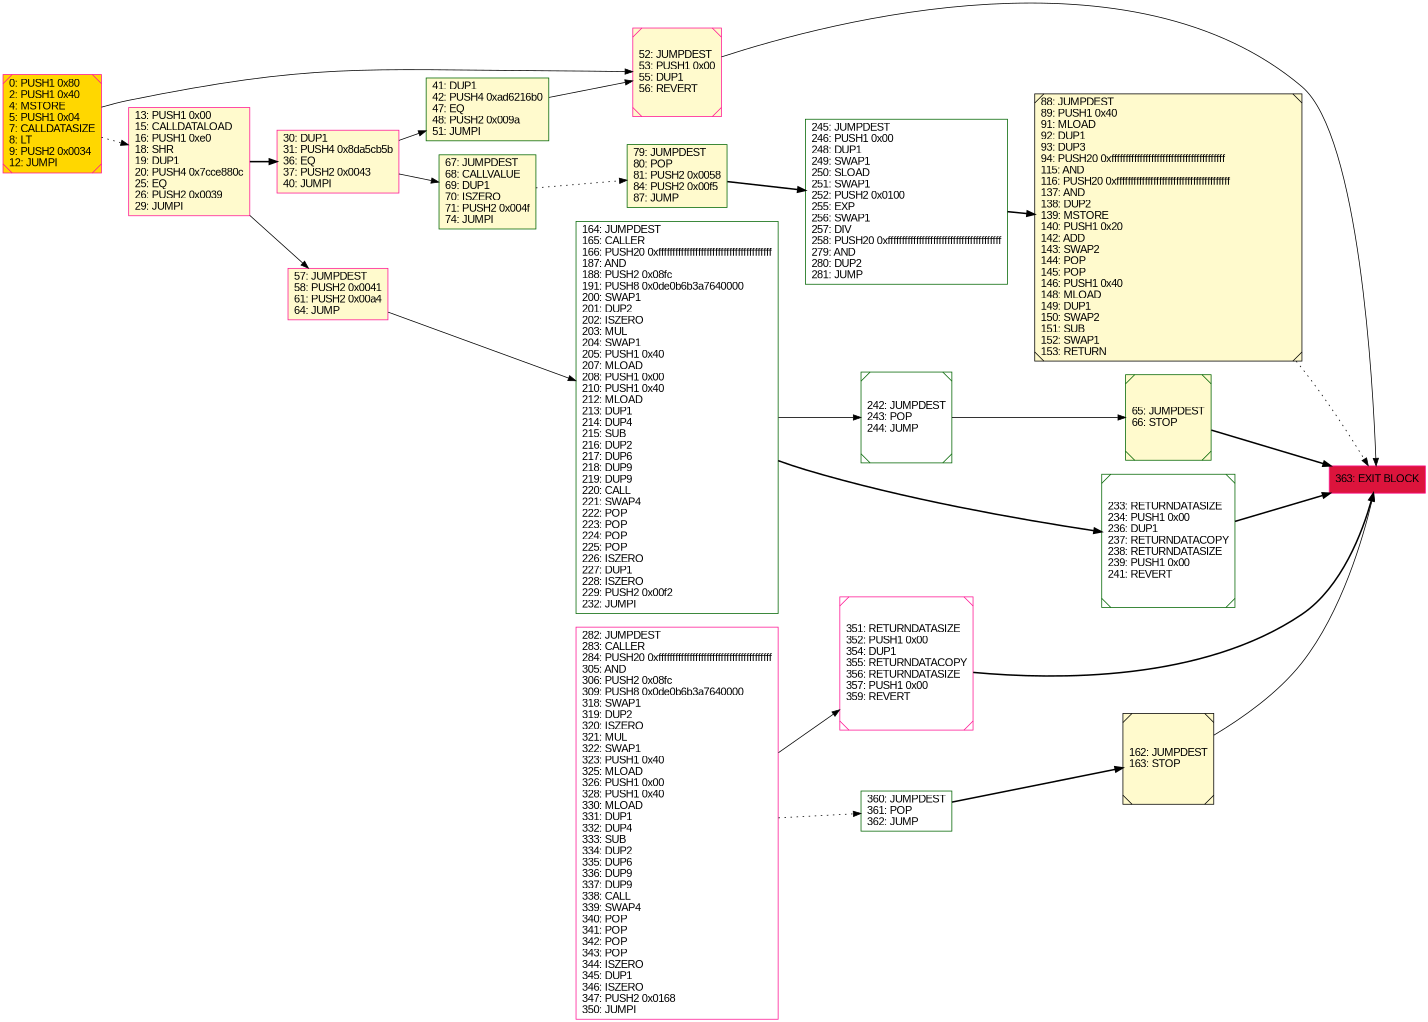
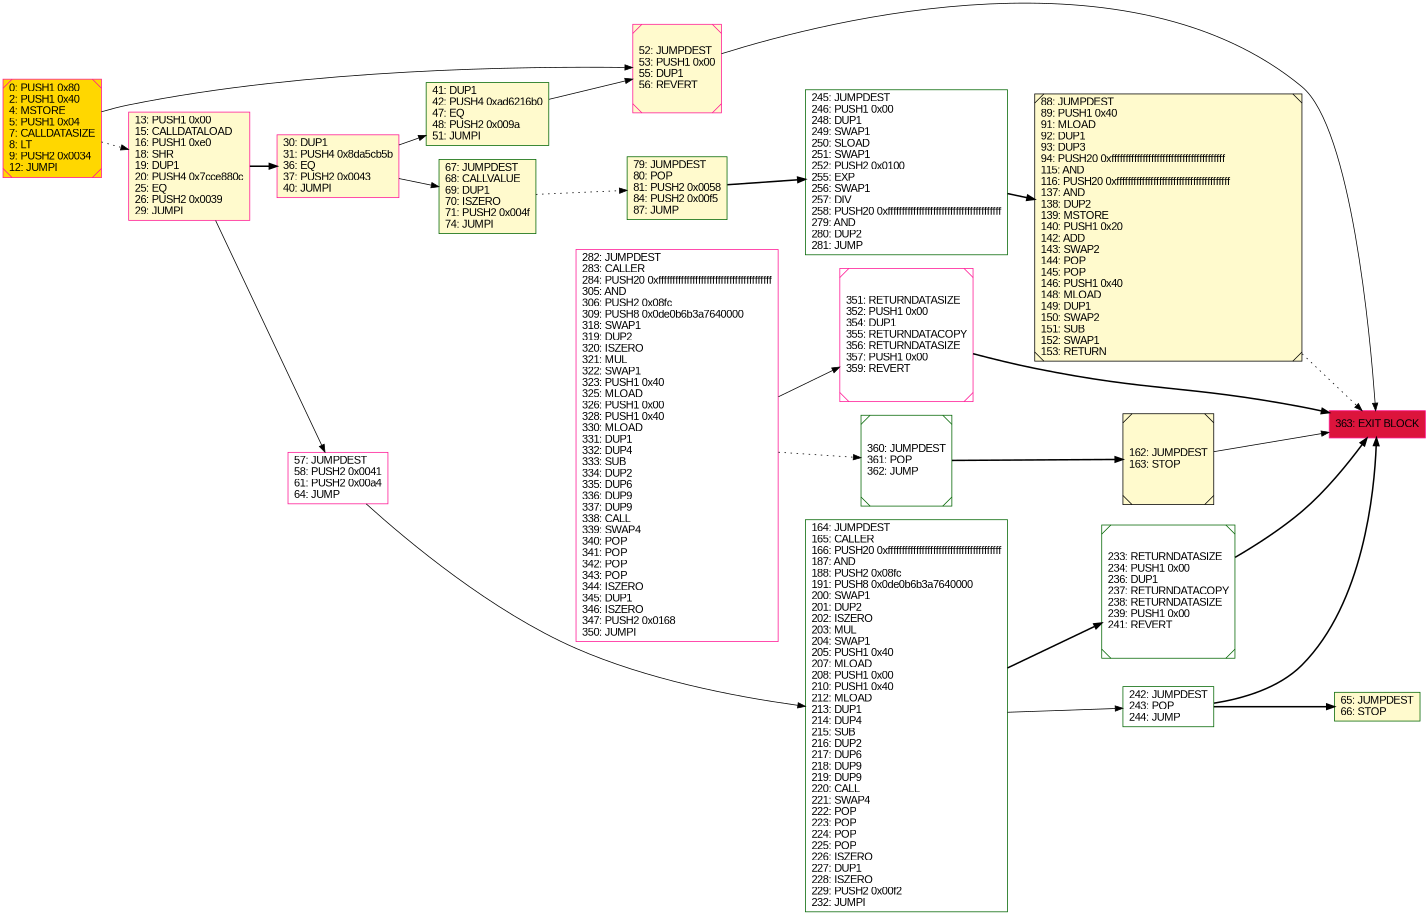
  digraph {
    rankdir=LR
    node [color=darkgreen fillcolor=lemonchiffon fontcolor=black fontname=arial shape=box style=filled]
    edge [style=solid]
-   n1 [color=deeppink label="57: JUMPDEST\l58: PUSH2 0x0041\l61: PUSH2 0x00a4\l64: JUMP\l"]
+   n1 [color=deeppink fillcolor=white label="57: JUMPDEST\l58: PUSH2 0x0041\l61: PUSH2 0x00a4\l64: JUMP\l"]
    n2 [fillcolor=white label="164: JUMPDEST\l165: CALLER\l166: PUSH20 0xffffffffffffffffffffffffffffffffffffffff\l187: AND\l188: PUSH2 0x08fc\l191: PUSH8 0x0de0b6b3a7640000\l200: SWAP1\l201: DUP2\l202: ISZERO\l203: MUL\l204: SWAP1\l205: PUSH1 0x40\l207: MLOAD\l208: PUSH1 0x00\l210: PUSH1 0x40\l212: MLOAD\l213: DUP1\l214: DUP4\l215: SUB\l216: DUP2\l217: DUP6\l218: DUP9\l219: DUP9\l220: CALL\l221: SWAP4\l222: POP\l223: POP\l224: POP\l225: POP\l226: ISZERO\l227: DUP1\l228: ISZERO\l229: PUSH2 0x00f2\l232: JUMPI\l"]
    n3 [fillcolor=white label="233: RETURNDATASIZE\l234: PUSH1 0x00\l236: DUP1\l237: RETURNDATACOPY\l238: RETURNDATASIZE\l239: PUSH1 0x00\l241: REVERT\l" shape=Msquare]
-   n4 [fillcolor=white label="242: JUMPDEST\l243: POP\l244: JUMP\l" shape=Msquare]
+   n4 [fillcolor=white label="242: JUMPDEST\l243: POP\l244: JUMP\l"]
    n5 [fillcolor=white label="245: JUMPDEST\l246: PUSH1 0x00\l248: DUP1\l249: SWAP1\l250: SLOAD\l251: SWAP1\l252: PUSH2 0x0100\l255: EXP\l256: SWAP1\l257: DIV\l258: PUSH20 0xffffffffffffffffffffffffffffffffffffffff\l279: AND\l280: DUP2\l281: JUMP\l"]
    n6 [color=black label="88: JUMPDEST\l89: PUSH1 0x40\l91: MLOAD\l92: DUP1\l93: DUP3\l94: PUSH20 0xffffffffffffffffffffffffffffffffffffffff\l115: AND\l116: PUSH20 0xffffffffffffffffffffffffffffffffffffffff\l137: AND\l138: DUP2\l139: MSTORE\l140: PUSH1 0x20\l142: ADD\l143: SWAP2\l144: POP\l145: POP\l146: PUSH1 0x40\l148: MLOAD\l149: DUP1\l150: SWAP2\l151: SUB\l152: SWAP1\l153: RETURN\l" shape=Msquare]
    n7 [color=deeppink fillcolor=crimson label="363: EXIT BLOCK\l"]
    n8 [color=deeppink fillcolor=white label="351: RETURNDATASIZE\l352: PUSH1 0x00\l354: DUP1\l355: RETURNDATACOPY\l356: RETURNDATASIZE\l357: PUSH1 0x00\l359: REVERT\l" shape=Msquare]
    n9 [label="79: JUMPDEST\l80: POP\l81: PUSH2 0x0058\l84: PUSH2 0x00f5\l87: JUMP\l"]
    n10 [color=deeppink fillcolor=white label="282: JUMPDEST\l283: CALLER\l284: PUSH20 0xffffffffffffffffffffffffffffffffffffffff\l305: AND\l306: PUSH2 0x08fc\l309: PUSH8 0x0de0b6b3a7640000\l318: SWAP1\l319: DUP2\l320: ISZERO\l321: MUL\l322: SWAP1\l323: PUSH1 0x40\l325: MLOAD\l326: PUSH1 0x00\l328: PUSH1 0x40\l330: MLOAD\l331: DUP1\l332: DUP4\l333: SUB\l334: DUP2\l335: DUP6\l336: DUP9\l337: DUP9\l338: CALL\l339: SWAP4\l340: POP\l341: POP\l342: POP\l343: POP\l344: ISZERO\l345: DUP1\l346: ISZERO\l347: PUSH2 0x0168\l350: JUMPI\l"]
-   n11 [fillcolor=white label="360: JUMPDEST\l361: POP\l362: JUMP\l"]
+   n11 [fillcolor=white label="360: JUMPDEST\l361: POP\l362: JUMP\l" shape=Msquare]
    n12 [label="41: DUP1\l42: PUSH4 0xad6216b0\l47: EQ\l48: PUSH2 0x009a\l51: JUMPI\l"]
    n13 [color=deeppink label="52: JUMPDEST\l53: PUSH1 0x00\l55: DUP1\l56: REVERT\l" shape=Msquare]
    n14 [color=black label="162: JUMPDEST\l163: STOP\l" shape=Msquare]
    n15 [color=deeppink fillcolor=gold label="0: PUSH1 0x80\l2: PUSH1 0x40\l4: MSTORE\l5: PUSH1 0x04\l7: CALLDATASIZE\l8: LT\l9: PUSH2 0x0034\l12: JUMPI\l" shape=Msquare]
    n16 [color=deeppink label="13: PUSH1 0x00\l15: CALLDATALOAD\l16: PUSH1 0xe0\l18: SHR\l19: DUP1\l20: PUSH4 0x7cce880c\l25: EQ\l26: PUSH2 0x0039\l29: JUMPI\l"]
    n17 [color=deeppink label="30: DUP1\l31: PUSH4 0x8da5cb5b\l36: EQ\l37: PUSH2 0x0043\l40: JUMPI\l"]
-   n18 [label="65: JUMPDEST\l66: STOP\l" shape=Msquare]
+   n18 [label="65: JUMPDEST\l66: STOP\l"]
    n19 [label="67: JUMPDEST\l68: CALLVALUE\l69: DUP1\l70: ISZERO\l71: PUSH2 0x004f\l74: JUMPI\l"]
    n1 -> n2
    n2 -> n3 [style=bold]
    n2 -> n4
    n3 -> n7 [style=bold]
-   n4 -> n18
+   n4 -> n18 [style=bold]
    n5 -> n6 [style=bold]
    n6 -> n7 [style=dotted]
    n8 -> n7 [style=bold]
    n9 -> n5 [style=bold]
    n10 -> n8
    n10 -> n11 [style=dotted]
    n11 -> n14 [style=bold]
    n12 -> n13
    n13 -> n7
    n14 -> n7
    n15 -> n13
    n15 -> n16 [style=dotted]
    n16 -> n1
    n16 -> n17 [style=bold]
    n17 -> n12
    n17 -> n19
-   n18 -> n7 [style=bold]
+   n4 -> n7 [style=bold]
    n19 -> n9 [style=dotted]
  }
